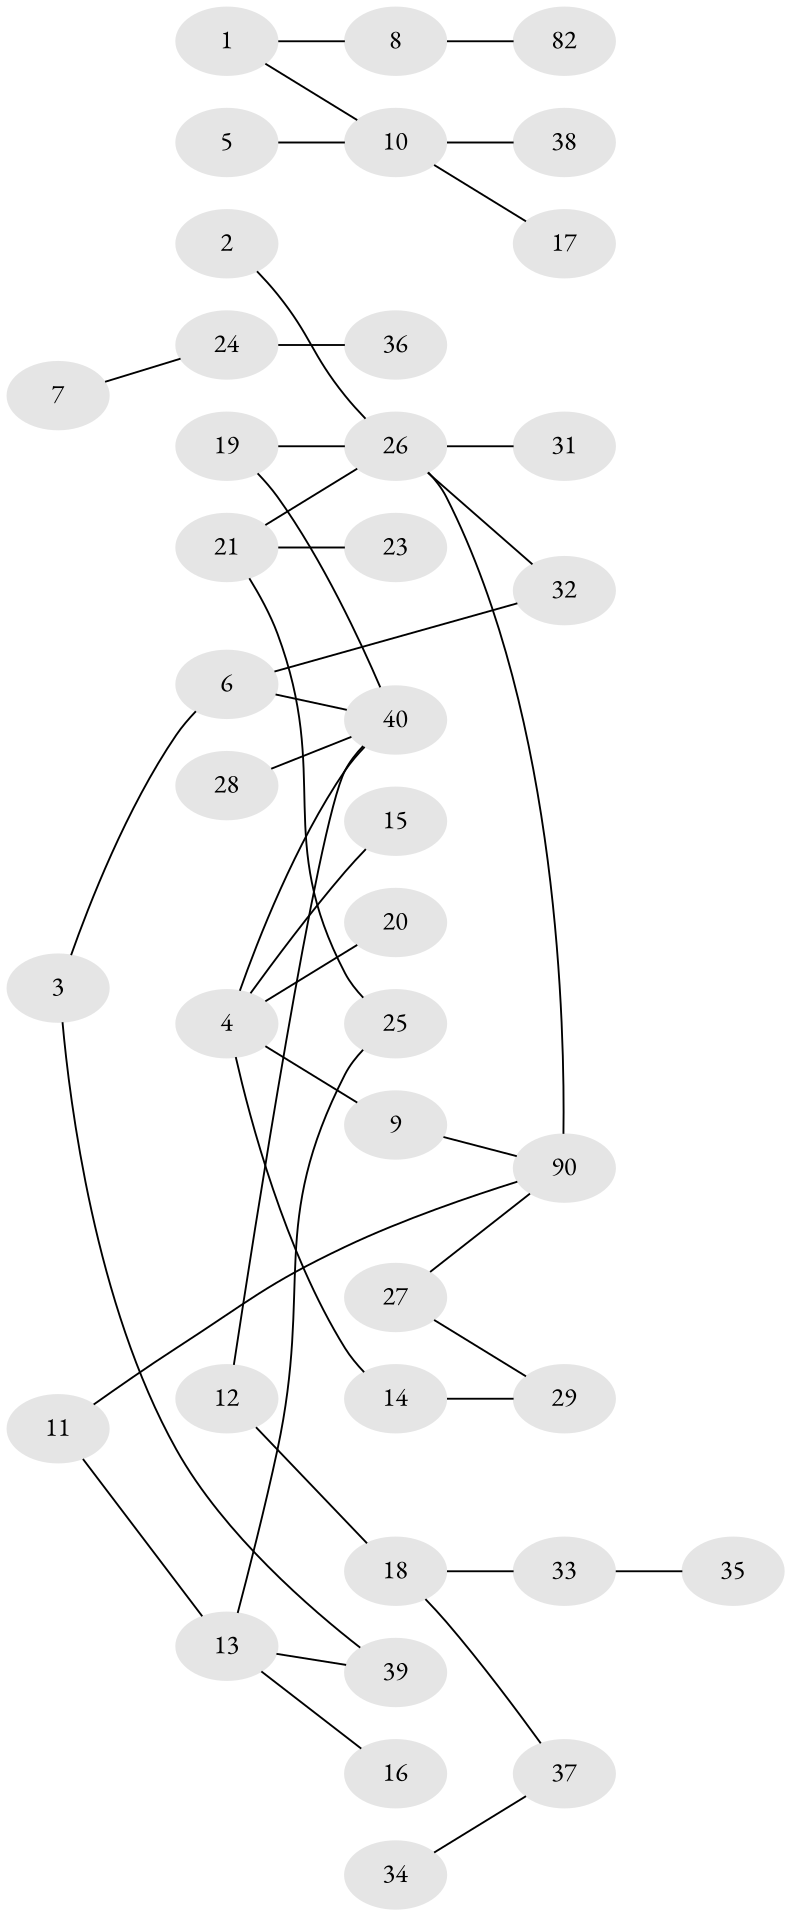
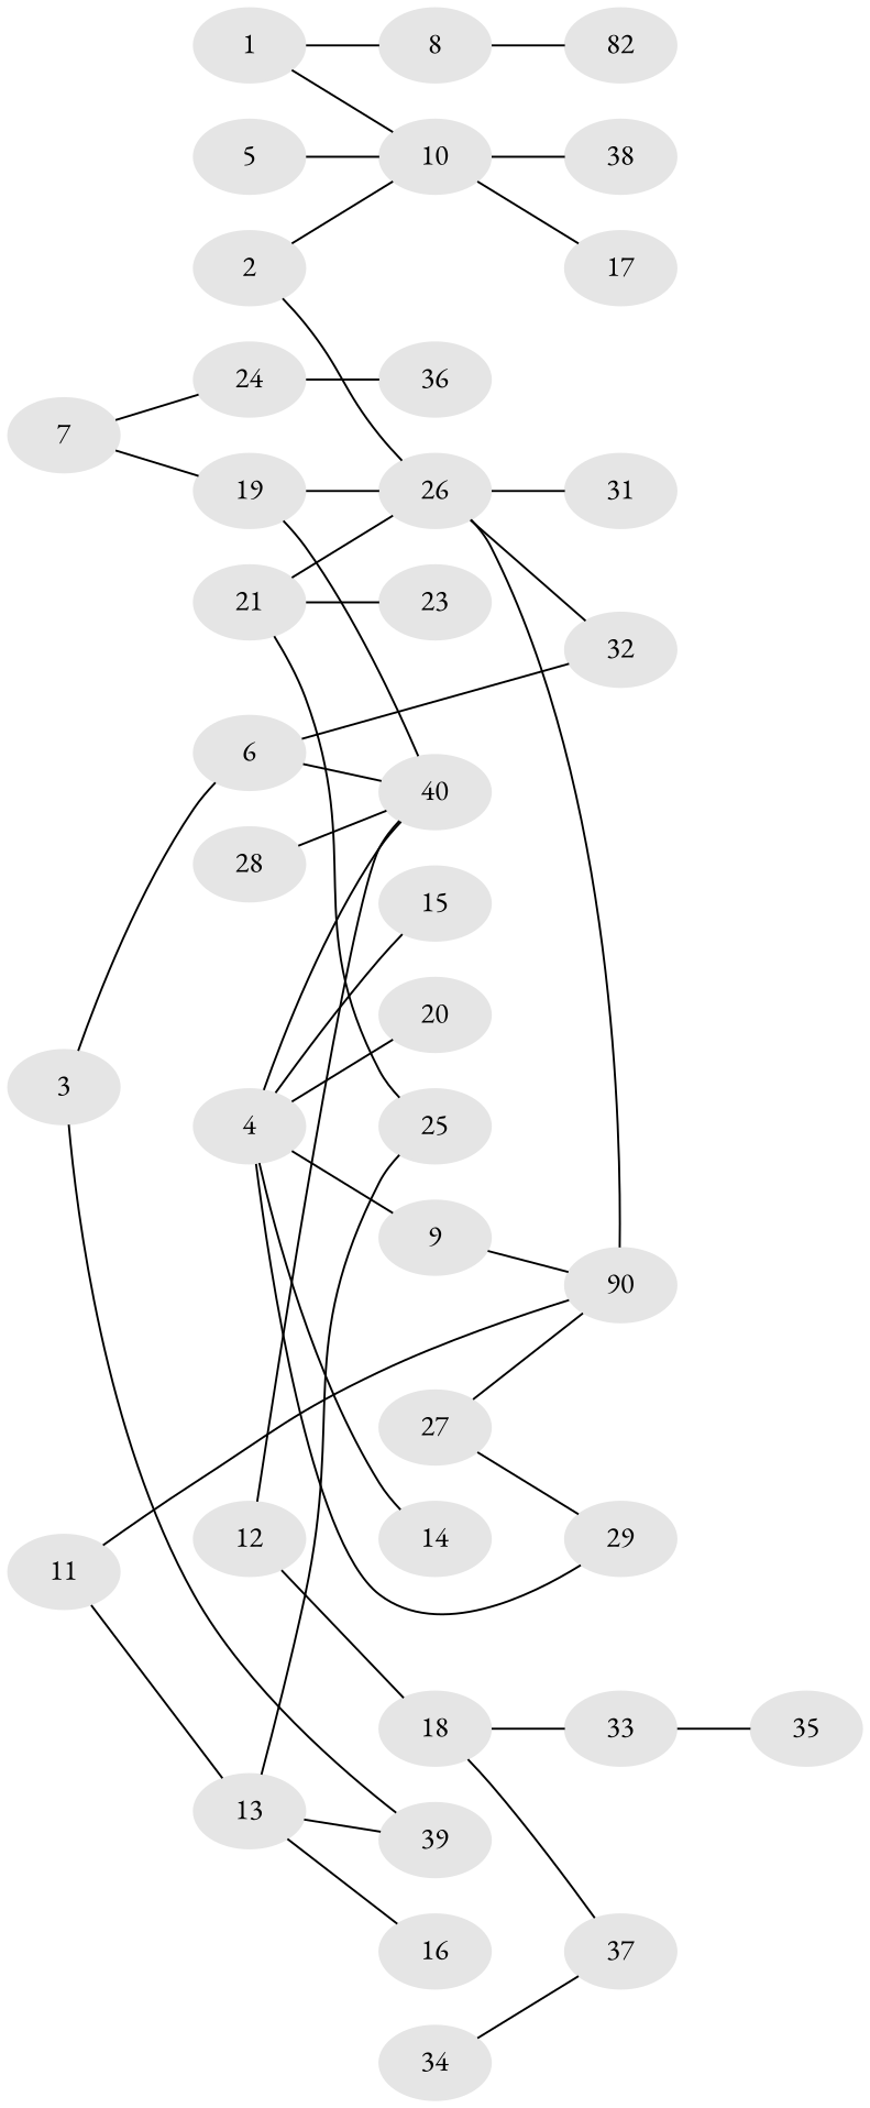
  graph {
    fontname="EB Garamond"
    rankdir=LR
    node [color=gray90 fontname="EB Garamond" style=filled]
    edge [fontname="EB Garamond" weight=1.0]
    1
    8
    10
    n4 [label=82]
    17
    38
    2
    26
    32
    n10 [label=90]
    31
    3
    6
    39
    40
    19
    4
    9
    14
    15
    20
    29
    5
    7
    24
    36
    11
    13
    16
    25
    12
    18
    33
    37
    35
    21
    23
    27
    28
    34
    1 -- 8
    1 -- 10
    8 -- n4
    10 -- 17
    10 -- 38
+   2 -- 10
    2 -- 26
    26 -- 32
    26 -- n10
    26 -- 31
    3 -- 6
    3 -- 39
    6 -- 32
    6 -- 40
    19 -- 26
    19 -- 40
    4 -- 40
    4 -- 9
    4 -- 14
    4 -- 15
    4 -- 20
-   14 -- 29
+   4 -- 29
    9 -- n10
    5 -- 10
+   7 -- 19
    7 -- 24
    24 -- 36
    11 -- n10
    11 -- 13
    13 -- 39
    13 -- 16
    13 -- 25
    12 -- 40
    12 -- 18
    18 -- 33
    18 -- 37
    33 -- 35
    21 -- 26
    21 -- 25
    21 -- 23
    27 -- n10
    27 -- 29
    28 -- 40
    34 -- 37
  }
